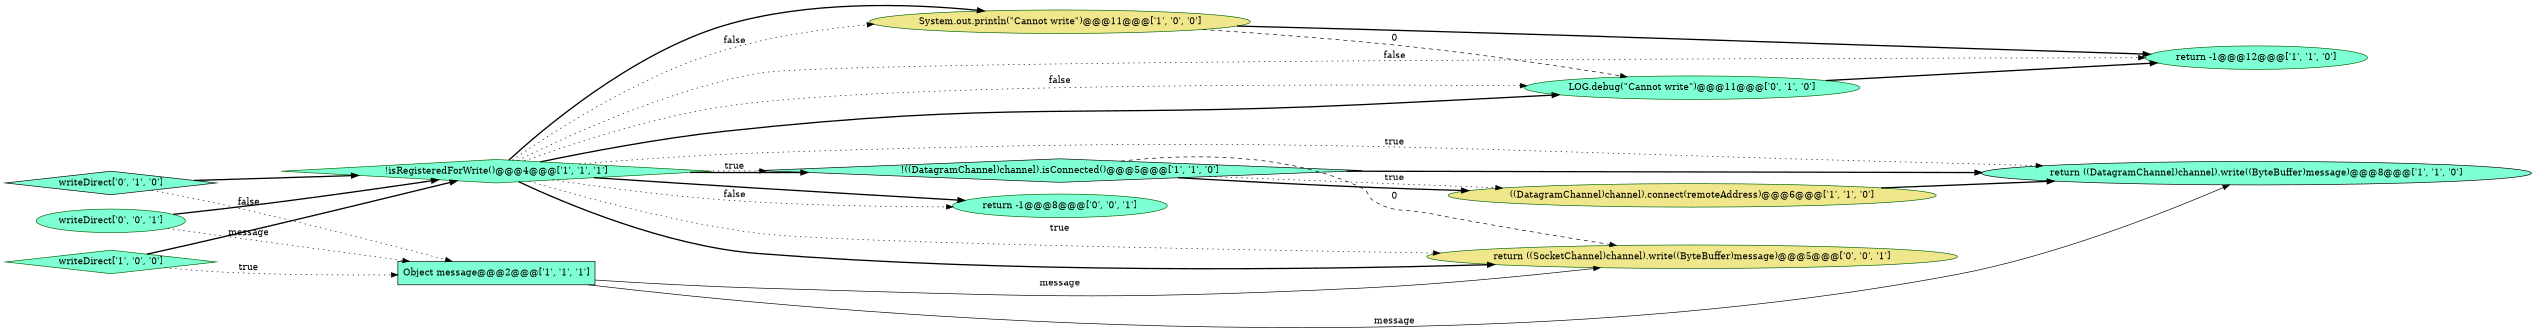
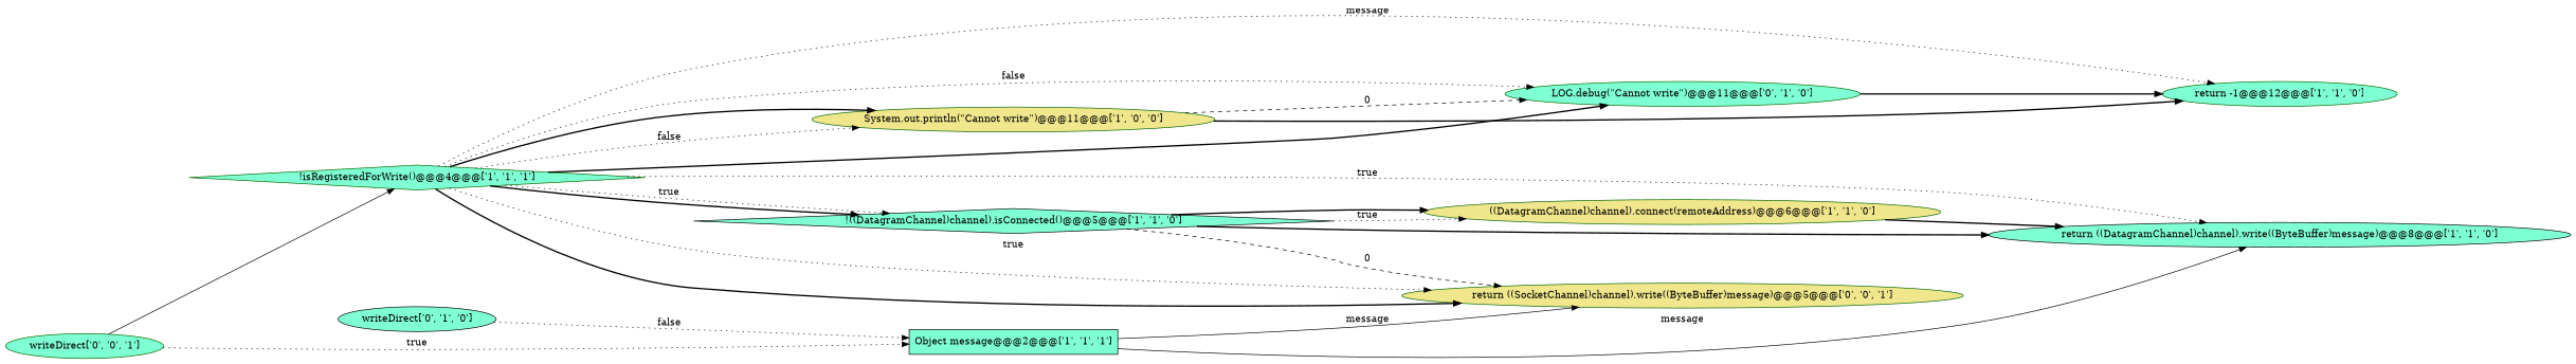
  digraph {
    rankdir=LR
    node [color=darkgreen fillcolor=aquamarine shape=ellipse style=filled]
    edge [style=bold]
    n1 [label="return -1@@@12@@@['1', '1', '0']"]
-   n2 [color=black label="writeDirect['0', '1', '0']" shape=diamond]
+   n2 [color=black label="writeDirect['0', '1', '0']"]
    n3 [color=black label="Object message@@@2@@@['1', '1', '1']" shape=box]
    n4 [label="!isRegisteredForWrite()@@@4@@@['1', '1', '1']" shape=diamond]
    n5 [color=black label="return ((DatagramChannel)channel).write((ByteBuffer)message)@@@8@@@['1', '1', '0']"]
    n6 [fillcolor=khaki label="return ((SocketChannel)channel).write((ByteBuffer)message)@@@5@@@['0', '0', '1']"]
    n7 [label="LOG.debug(\"Cannot write\")@@@11@@@['0', '1', '0']"]
    n8 [fillcolor=khaki label="System.out.println(\"Cannot write\")@@@11@@@['1', '0', '0']"]
-   n9 [label="return -1@@@8@@@['0', '0', '1']"]
    n10 [color=black label="!((DatagramChannel)channel).isConnected()@@@5@@@['1', '1', '0']" shape=diamond]
-   n11 [label="writeDirect['1', '0', '0']" shape=diamond]
    n12 [fillcolor=khaki label="((DatagramChannel)channel).connect(remoteAddress)@@@6@@@['1', '1', '0']"]
    n13 [label="writeDirect['0', '0', '1']"]
    n2 -> n3 [label=false style=dotted]
-   n2 -> n4
    n3 -> n5 [label=message style=solid]
    n3 -> n6 [label=message style=solid]
-   n4 -> n1 [label=false style=dotted]
+   n4 -> n1 [label=message style=dotted]
    n4 -> n5 [label=true style=dotted]
    n4 -> n6
    n4 -> n6 [label=true style=dotted]
    n4 -> n7 [label=false style=dotted]
    n4 -> n7
    n4 -> n8
    n4 -> n8 [label=false style=dotted]
-   n4 -> n9
-   n4 -> n9 [label=false style=dotted]
    n4 -> n10 [label=true style=dotted]
    n4 -> n10
    n7 -> n1
    n8 -> n1
    n8 -> n7 [label=0 style=dashed]
    n10 -> n5
    n10 -> n6 [label=0 style=dashed]
    n10 -> n12 [label=true style=dotted]
    n10 -> n12
-   n11 -> n3 [label=true style=dotted]
-   n11 -> n4
    n12 -> n5
-   n13 -> n3 [label=message style=dotted]
-   n13 -> n4
+   n13 -> n3 [label=true style=dotted]
+   n13 -> n4 [style=solid]
  }
